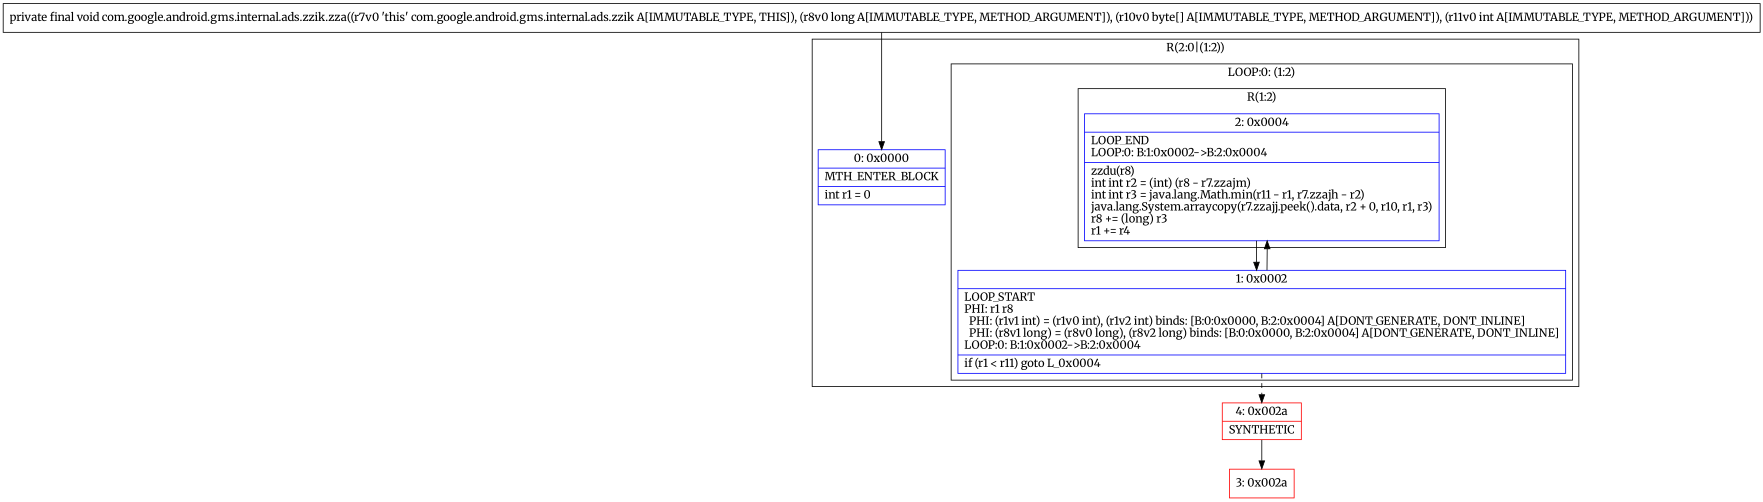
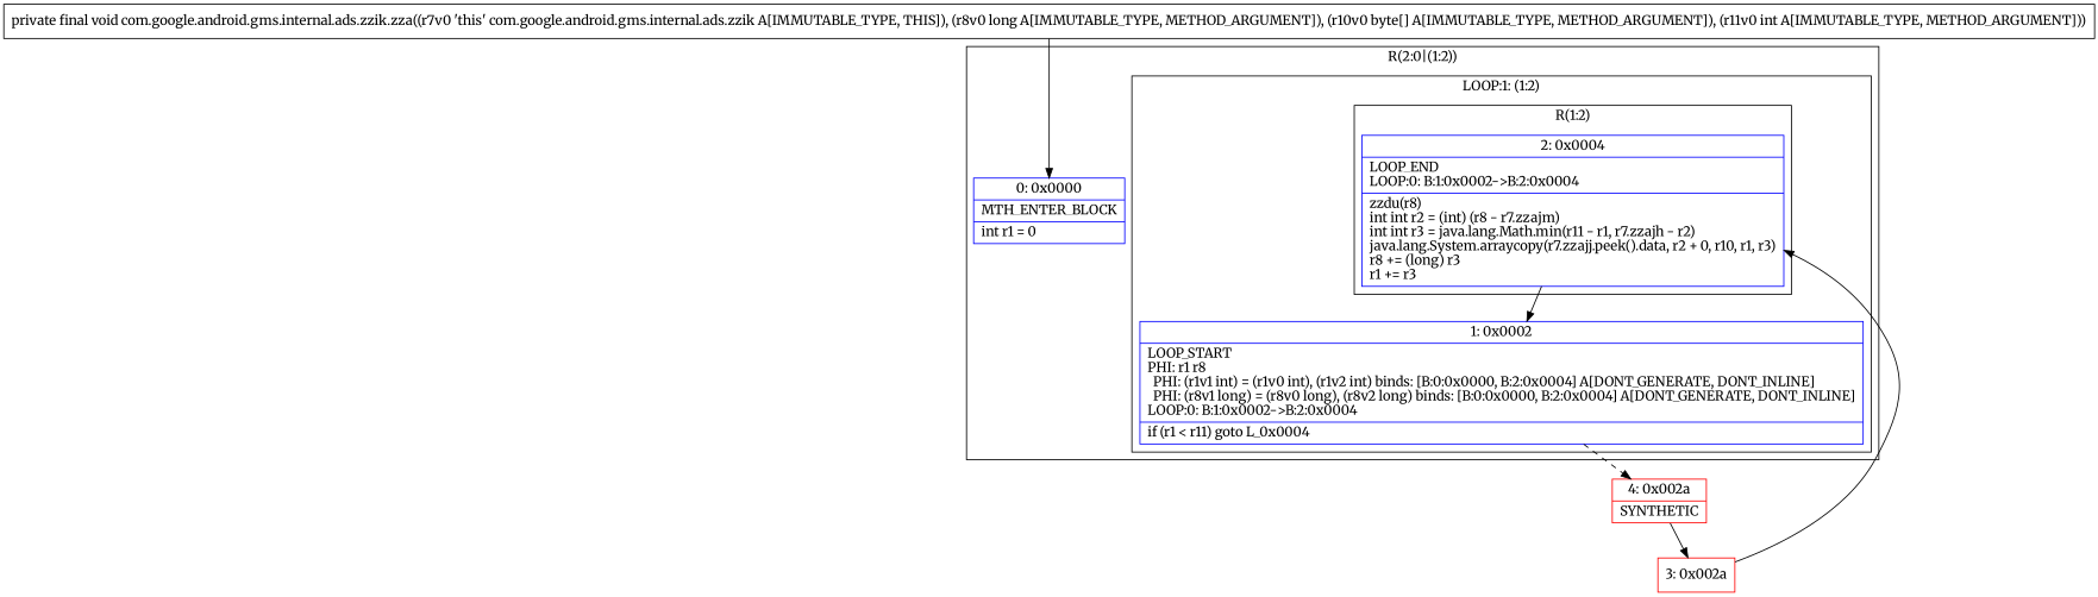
  digraph {
    fontname=Merriweather
    node [color=blue fontname=Merriweather shape=record]
    edge [fontname=Merriweather]
-   n1 [label="{2\:\ 0x0004|LOOP_END\lLOOP:0: B:1:0x0002\-\>B:2:0x0004\l|zzdu(r8)\lint int r2 = (int) (r8 \- r7.zzajm)\lint int r3 = java.lang.Math.min(r11 \- r1, r7.zzajh \- r2)\ljava.lang.System.arraycopy(r7.zzajj.peek().data, r2 + 0, r10, r1, r3)\lr8 += (long) r3\lr1 += r4\l}"]
+   n1 [label="{2\:\ 0x0004|LOOP_END\lLOOP:0: B:1:0x0002\-\>B:2:0x0004\l|zzdu(r8)\lint int r2 = (int) (r8 \- r7.zzajm)\lint int r3 = java.lang.Math.min(r11 \- r1, r7.zzajh \- r2)\ljava.lang.System.arraycopy(r7.zzajj.peek().data, r2 + 0, r10, r1, r3)\lr8 += (long) r3\lr1 += r3\l}"]
    n2 [label="{1\:\ 0x0002|LOOP_START\lPHI: r1 r8 \l  PHI: (r1v1 int) = (r1v0 int), (r1v2 int) binds: [B:0:0x0000, B:2:0x0004] A[DONT_GENERATE, DONT_INLINE]\l  PHI: (r8v1 long) = (r8v0 long), (r8v2 long) binds: [B:0:0x0000, B:2:0x0004] A[DONT_GENERATE, DONT_INLINE]\lLOOP:0: B:1:0x0002\-\>B:2:0x0004\l|if (r1 \< r11) goto L_0x0004\l}"]
    n3 [label="{0\:\ 0x0000|MTH_ENTER_BLOCK\l|int r1 = 0\l}"]
    n4 [color=red label="{4\:\ 0x002a|SYNTHETIC\l}"]
    n5 [color=red label="{3\:\ 0x002a}"]
    n6 [label="{private final void com.google.android.gms.internal.ads.zzik.zza((r7v0 'this' com.google.android.gms.internal.ads.zzik A[IMMUTABLE_TYPE, THIS]), (r8v0 long A[IMMUTABLE_TYPE, METHOD_ARGUMENT]), (r10v0 byte[] A[IMMUTABLE_TYPE, METHOD_ARGUMENT]), (r11v0 int A[IMMUTABLE_TYPE, METHOD_ARGUMENT])) }" color=""]
    subgraph cluster_1 {
      label="R(2:0|(1:2))"
      n3
      subgraph cluster_2 {
-       label="LOOP:0: (1:2)"
+       label="LOOP:1: (1:2)"
        n2
        subgraph cluster_3 {
          label="R(1:2)"
          n1
        }
      }
    }
    n1 -> n2
-   n2 -> n1
+   n5 -> n1
    n2 -> n4 [style=dashed]
    n4 -> n5
    n6 -> n3
  }
